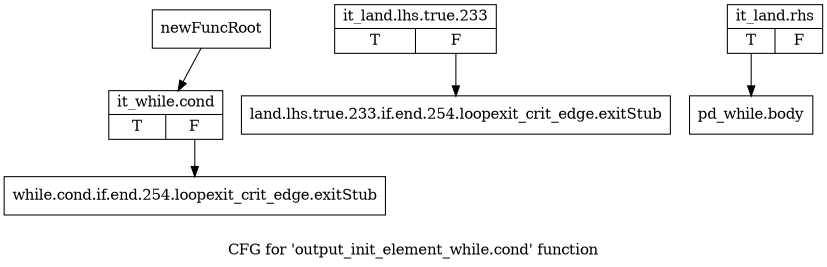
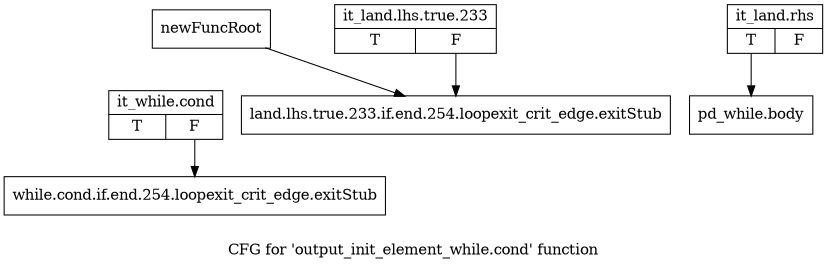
  digraph {
    label="CFG for 'output_init_element_while.cond' function"
    node [shape=record]
    edge [tailport=s1]
    n1 [label="{newFuncRoot}"]
    n2 [label="{it_while.cond|{<s0>T|<s1>F}}"]
    n3 [label="{while.cond.if.end.254.loopexit_crit_edge.exitStub}"]
    n4 [label="{it_land.lhs.true.233|{<s0>T|<s1>F}}"]
    n5 [label="{land.lhs.true.233.if.end.254.loopexit_crit_edge.exitStub}"]
    n6 [label="{it_land.rhs|{<s0>T|<s1>F}}"]
    n7 [label="{pd_while.body}"]
-   n1 -> n2
+   n1 -> n5
    n2 -> n3
    n4 -> n5
    n6 -> n7 [tailport=s0]
  }
